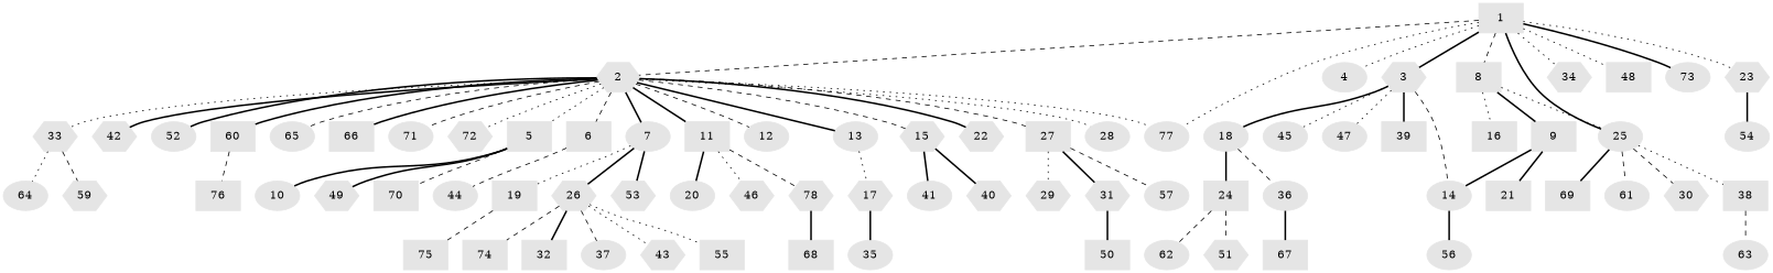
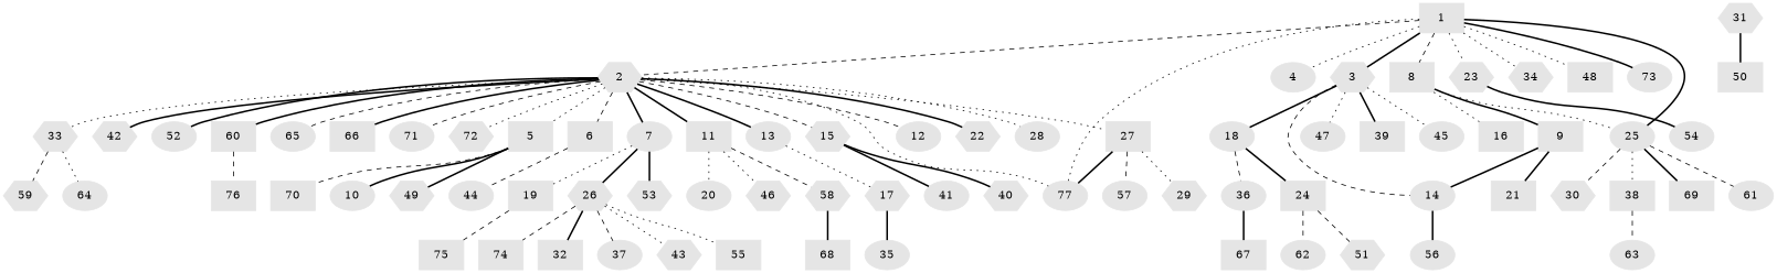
  graph {
    node [color=gray90 shape=ellipse style=filled]
    edge [style=bold]
    1 [shape=box]
    2 [shape=hexagon]
    3 [shape=hexagon]
    4
    8 [shape=box]
    23 [shape=hexagon]
    25
    34 [shape=hexagon]
    48 [shape=box]
    73
    77
    5 [shape=box]
    6 [shape=box]
    7
    11 [shape=box]
    12
    13
    15 [shape=hexagon]
    22 [shape=hexagon]
    27 [shape=box]
    28
    33 [shape=hexagon]
    42 [shape=hexagon]
    52
    60 [shape=box]
    65
    66 [shape=box]
    71
    72 [shape=hexagon]
    39 [shape=box]
    14
    18
    45
    47
    9 [shape=box]
    16 [shape=box]
    54
    61
    30 [shape=hexagon]
    38 [shape=box]
    69 [shape=box]
    10
    49 [shape=hexagon]
    70 [shape=box]
    44
    19 [shape=box]
    26 [shape=hexagon]
    53 [shape=hexagon]
    20
    46 [shape=hexagon]
-   58 [shape=hexagon label=78]
+   58 [shape=hexagon]
    17 [shape=hexagon]
    40 [shape=hexagon]
    41
    29 [shape=hexagon]
    31 [shape=hexagon]
    57
    59 [shape=hexagon]
    64
    76 [shape=box]
    56
    24 [shape=box]
    36
    75 [shape=box]
    32 [shape=box]
    37
    43 [shape=hexagon]
    55 [shape=box]
    74 [shape=box]
    21 [shape=box]
    68 [shape=box]
    35
    51 [shape=hexagon]
    62
    67 [shape=box]
    63
    50 [shape=box]
    1 -- 2 [style=dashed]
    1 -- 3
    1 -- 4 [style=dotted]
    1 -- 8 [style=dashed]
    1 -- 23 [style=dotted]
    1 -- 25
    1 -- 34 [style=dotted]
    1 -- 48 [style=dotted]
    1 -- 73
    1 -- 77 [style=dotted]
    2 -- 77 [style=dotted]
    2 -- 5 [style=dotted]
    2 -- 6 [style=dashed]
    2 -- 7
    2 -- 11
    2 -- 12 [style=dashed]
    2 -- 13
    2 -- 15 [style=dashed]
    2 -- 22
-   2 -- 27 [style=dashed]
+   2 -- 27 [style=dotted]
    2 -- 28 [style=dotted]
    2 -- 33 [style=dotted]
    2 -- 42
    2 -- 52
    2 -- 60
    2 -- 65 [style=dashed]
    2 -- 66
    2 -- 71 [style=dashed]
    2 -- 72 [style=dotted]
    3 -- 39
    3 -- 14 [style=dashed]
    3 -- 18
    3 -- 45 [style=dotted]
    3 -- 47 [style=dotted]
    8 -- 25 [style=dotted]
    8 -- 9
    8 -- 16 [style=dotted]
    23 -- 54
    25 -- 61 [style=dashed]
    25 -- 30 [style=dashed]
    25 -- 38 [style=dotted]
    25 -- 69
    5 -- 10
    5 -- 49
    5 -- 70 [style=dashed]
    6 -- 44 [style=dashed]
    7 -- 19 [style=dotted]
    7 -- 26
    7 -- 53
-   11 -- 20
+   11 -- 20 [style=dotted]
    11 -- 46 [style=dotted]
    11 -- 58 [style=dashed]
    13 -- 17 [style=dotted]
    15 -- 40
    15 -- 41
    27 -- 29 [style=dotted]
-   27 -- 31
+   27 -- 77
    27 -- 57 [style=dashed]
    33 -- 59 [style=dashed]
    33 -- 64 [style=dotted]
    60 -- 76 [style=dashed]
    14 -- 56
    18 -- 24
    18 -- 36 [style=dashed]
    9 -- 14
    9 -- 21
    38 -- 63 [style=dashed]
    19 -- 75 [style=dashed]
    26 -- 32
    26 -- 37 [style=dashed]
    26 -- 43 [style=dotted]
    26 -- 55 [style=dotted]
    26 -- 74 [style=dashed]
    58 -- 68
    17 -- 35
    31 -- 50
    24 -- 51 [style=dashed]
    24 -- 62 [style=dashed]
    36 -- 67
  }
